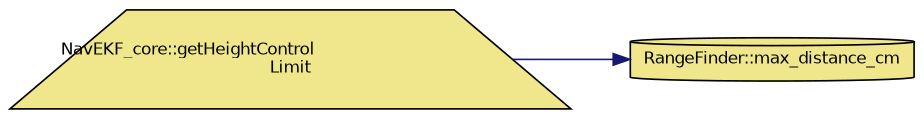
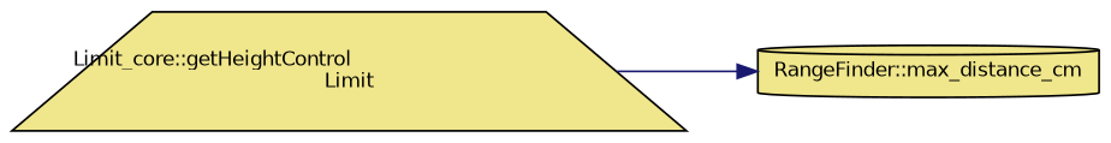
  digraph {
    rankdir=LR
    node [color=black fillcolor=khaki fontname=Helvetica fontsize=10 style=filled]
-   n1 [fontcolor=black height=0.2 label="NavEKF_core::getHeightControl\lLimit" shape=trapezium width=0.4]
+   n1 [fontcolor=black height=0.2 label="Limit_core::getHeightControl\lLimit" shape=trapezium width=0.4]
    n2 [height=0.2 label="RangeFinder::max_distance_cm" shape=cylinder width=0.4]
    n1 -> n2 [color=midnightblue fontname=Helvetica fontsize=10 labelfontname=Helvetica labelfontsize=10 style=solid]
  }
